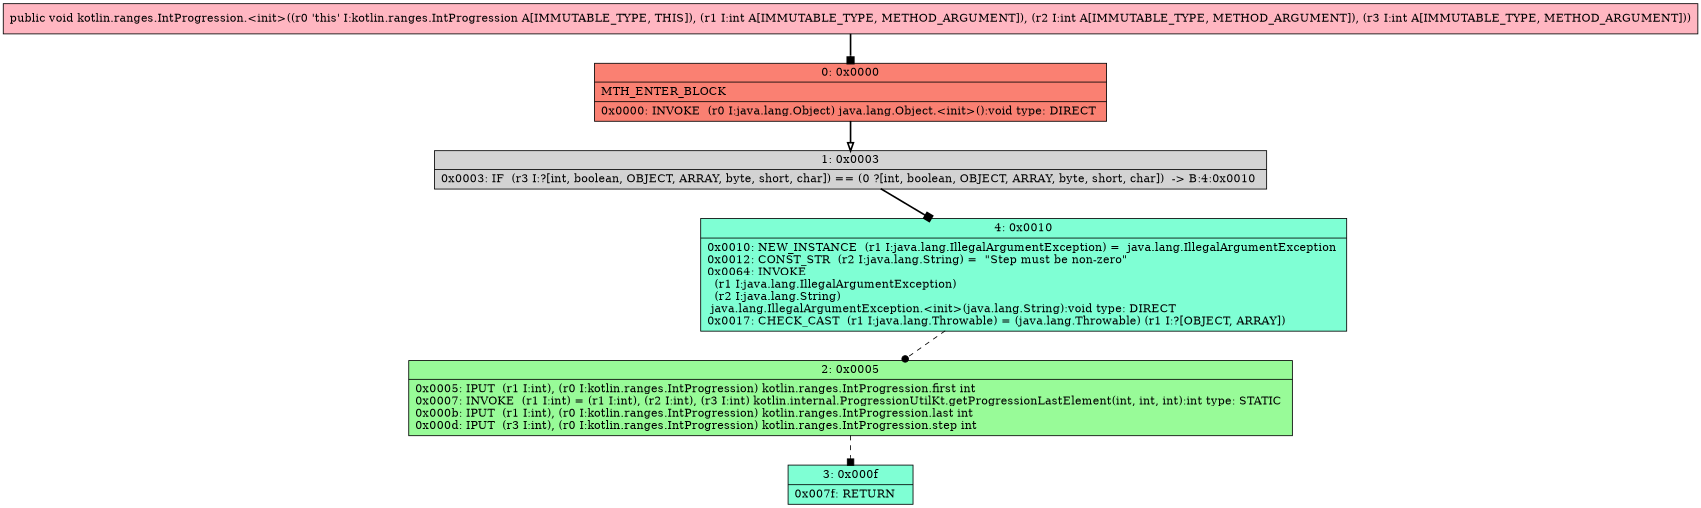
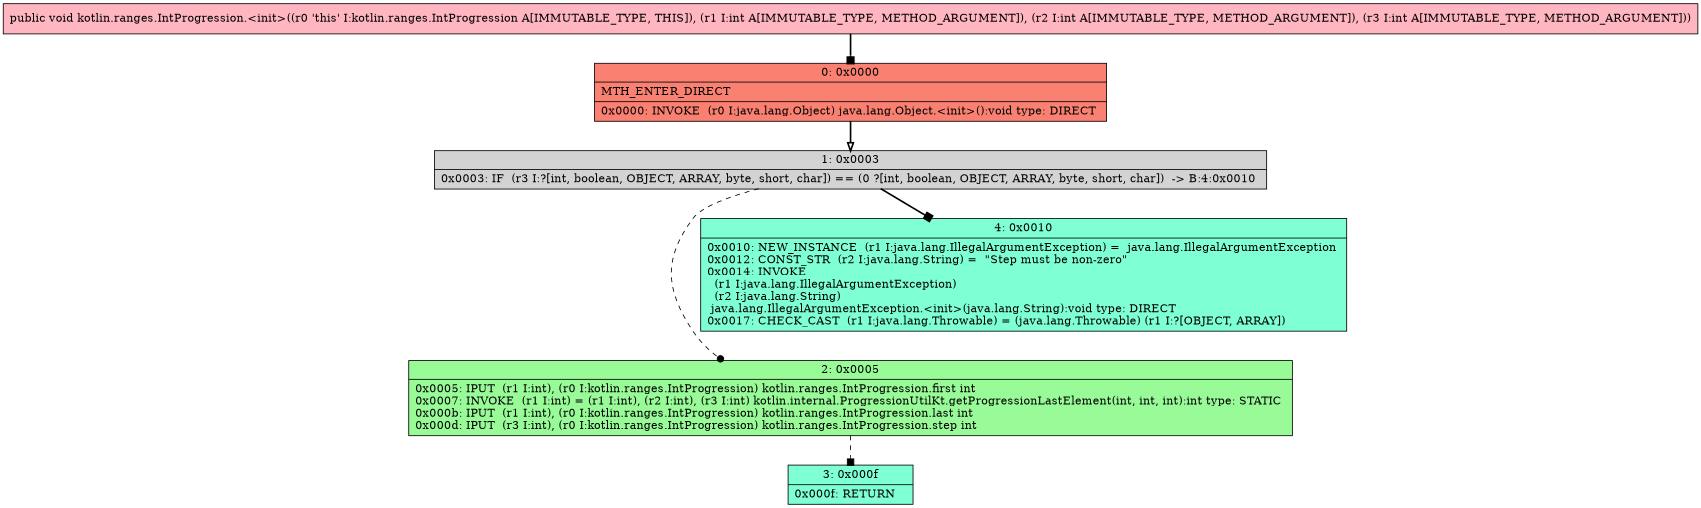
  digraph {
    node [fillcolor=aquamarine shape=record style=filled]
    edge [arrowhead=box style=bold]
-   n1 [fillcolor=salmon label="{0\:\ 0x0000|MTH_ENTER_BLOCK\l|0x0000: INVOKE  (r0 I:java.lang.Object) java.lang.Object.\<init\>():void type: DIRECT \l}"]
+   n1 [fillcolor=salmon label="{0\:\ 0x0000|MTH_ENTER_DIRECT\l|0x0000: INVOKE  (r0 I:java.lang.Object) java.lang.Object.\<init\>():void type: DIRECT \l}"]
    n2 [fillcolor=lightgrey label="{1\:\ 0x0003|0x0003: IF  (r3 I:?[int, boolean, OBJECT, ARRAY, byte, short, char]) == (0 ?[int, boolean, OBJECT, ARRAY, byte, short, char])  \-\> B:4:0x0010 \l}"]
    n3 [fillcolor=palegreen label="{2\:\ 0x0005|0x0005: IPUT  (r1 I:int), (r0 I:kotlin.ranges.IntProgression) kotlin.ranges.IntProgression.first int \l0x0007: INVOKE  (r1 I:int) = (r1 I:int), (r2 I:int), (r3 I:int) kotlin.internal.ProgressionUtilKt.getProgressionLastElement(int, int, int):int type: STATIC \l0x000b: IPUT  (r1 I:int), (r0 I:kotlin.ranges.IntProgression) kotlin.ranges.IntProgression.last int \l0x000d: IPUT  (r3 I:int), (r0 I:kotlin.ranges.IntProgression) kotlin.ranges.IntProgression.step int \l}"]
-   n4 [label="{4\:\ 0x0010|0x0010: NEW_INSTANCE  (r1 I:java.lang.IllegalArgumentException) =  java.lang.IllegalArgumentException \l0x0012: CONST_STR  (r2 I:java.lang.String) =  \"Step must be non\-zero\" \l0x0064: INVOKE  \l  (r1 I:java.lang.IllegalArgumentException)\l  (r2 I:java.lang.String)\l java.lang.IllegalArgumentException.\<init\>(java.lang.String):void type: DIRECT \l0x0017: CHECK_CAST  (r1 I:java.lang.Throwable) = (java.lang.Throwable) (r1 I:?[OBJECT, ARRAY]) \l}"]
-   n5 [label="{3\:\ 0x000f|0x007f: RETURN   \l}"]
+   n4 [label="{4\:\ 0x0010|0x0010: NEW_INSTANCE  (r1 I:java.lang.IllegalArgumentException) =  java.lang.IllegalArgumentException \l0x0012: CONST_STR  (r2 I:java.lang.String) =  \"Step must be non\-zero\" \l0x0014: INVOKE  \l  (r1 I:java.lang.IllegalArgumentException)\l  (r2 I:java.lang.String)\l java.lang.IllegalArgumentException.\<init\>(java.lang.String):void type: DIRECT \l0x0017: CHECK_CAST  (r1 I:java.lang.Throwable) = (java.lang.Throwable) (r1 I:?[OBJECT, ARRAY]) \l}"]
+   n5 [label="{3\:\ 0x000f|0x000f: RETURN   \l}"]
    n6 [fillcolor=lightpink label="{public void kotlin.ranges.IntProgression.\<init\>((r0 'this' I:kotlin.ranges.IntProgression A[IMMUTABLE_TYPE, THIS]), (r1 I:int A[IMMUTABLE_TYPE, METHOD_ARGUMENT]), (r2 I:int A[IMMUTABLE_TYPE, METHOD_ARGUMENT]), (r3 I:int A[IMMUTABLE_TYPE, METHOD_ARGUMENT])) }"]
    n1 -> n2 [arrowhead=onormal]
-   n4 -> n3 [arrowhead=dot style=dashed]
+   n2 -> n3 [arrowhead=dot style=dashed]
    n2 -> n4
    n3 -> n5 [style=dashed]
    n6 -> n1
  }
